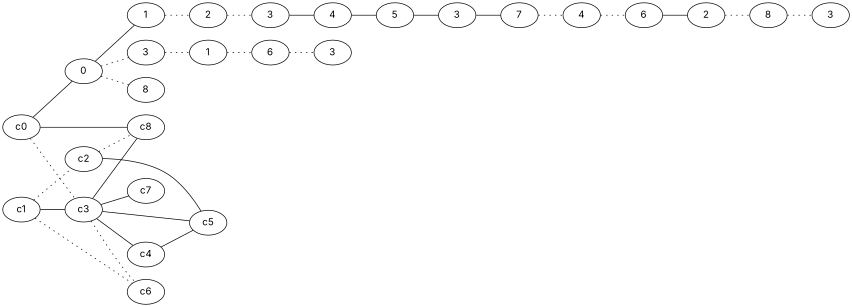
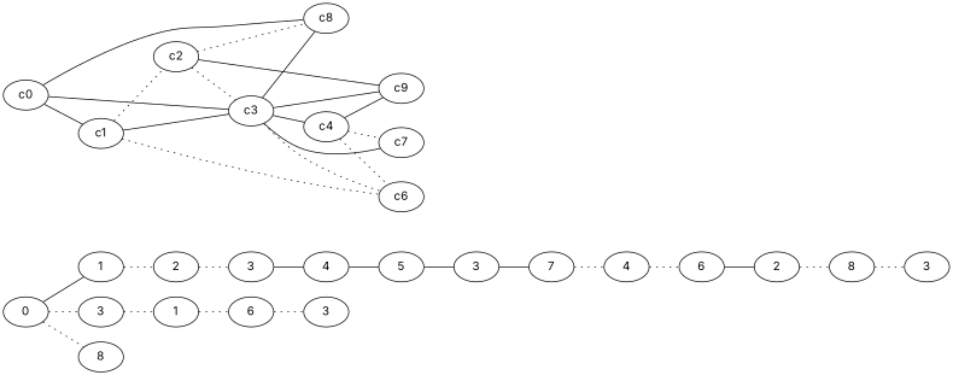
  graph {
    fontname=Inter
    rankdir=LR
    node [fontname=Inter]
    edge [fontname=Inter style=dotted]
    n1 [label=0]
    n2 [label=1]
    n3 [label=3]
    n4 [label=8]
    n5 [label=2]
    n6 [label=1]
    n7 [label=3]
    n8 [label=4]
    n9 [label=5]
    n10 [label=3]
    n11 [label=7]
    n12 [label=4]
    n13 [label=6]
    n14 [label=2]
    n15 [label=8]
    n16 [label=3]
    n17 [label=6]
    n18 [label=3]
    c0
    c1
    c3
    c8
    c2
    c6
    c4
-   c5
+   c5 [label=c9]
    c7
    n1 -- n2 [style=""]
    n1 -- n3
    n1 -- n4
    n2 -- n5
    n3 -- n6
    n5 -- n7
    n6 -- n17
    n7 -- n8 [style=""]
    n8 -- n9 [style=""]
    n9 -- n10 [style=""]
    n10 -- n11 [style=""]
    n11 -- n12
    n12 -- n13
    n13 -- n14 [style=""]
    n14 -- n15
    n15 -- n16
    n17 -- n18
-   c0 -- n1 [style=""]
-   c0 -- c3
+   c0 -- c1 [style=""]
+   c0 -- c3 [style=solid]
    c0 -- c8 [style=solid]
    c1 -- c3 [style=solid]
    c1 -- c2
    c1 -- c6
    c3 -- c8 [style=solid]
    c3 -- c6
    c3 -- c4 [style=""]
    c3 -- c5 [style=""]
    c3 -- c7 [style=""]
+   c2 -- c3
    c2 -- c8
    c2 -- c5 [style=""]
+   c4 -- c6
    c4 -- c5 [style=""]
+   c4 -- c7
  }
